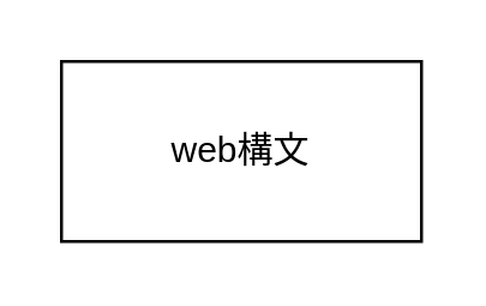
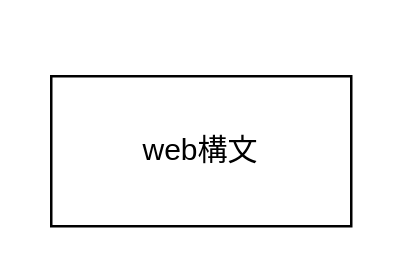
  <mxCell id="0" />
  <mxCell id="1" parent="0" />
- <mxCell id="2" value="web構文" style="rounded=0;whiteSpace=wrap;html=1;" vertex="1" parent="1"><mxGeometry x="20" y="20" width="120" height="60" as="geometry" /></mxCell>
+ <mxCell id="2" value="web構文" style="rounded=0;whiteSpace=wrap;html=1;" vertex="1" parent="1"><mxGeometry x="20" y="30" width="120" height="60" as="geometry" /></mxCell>
